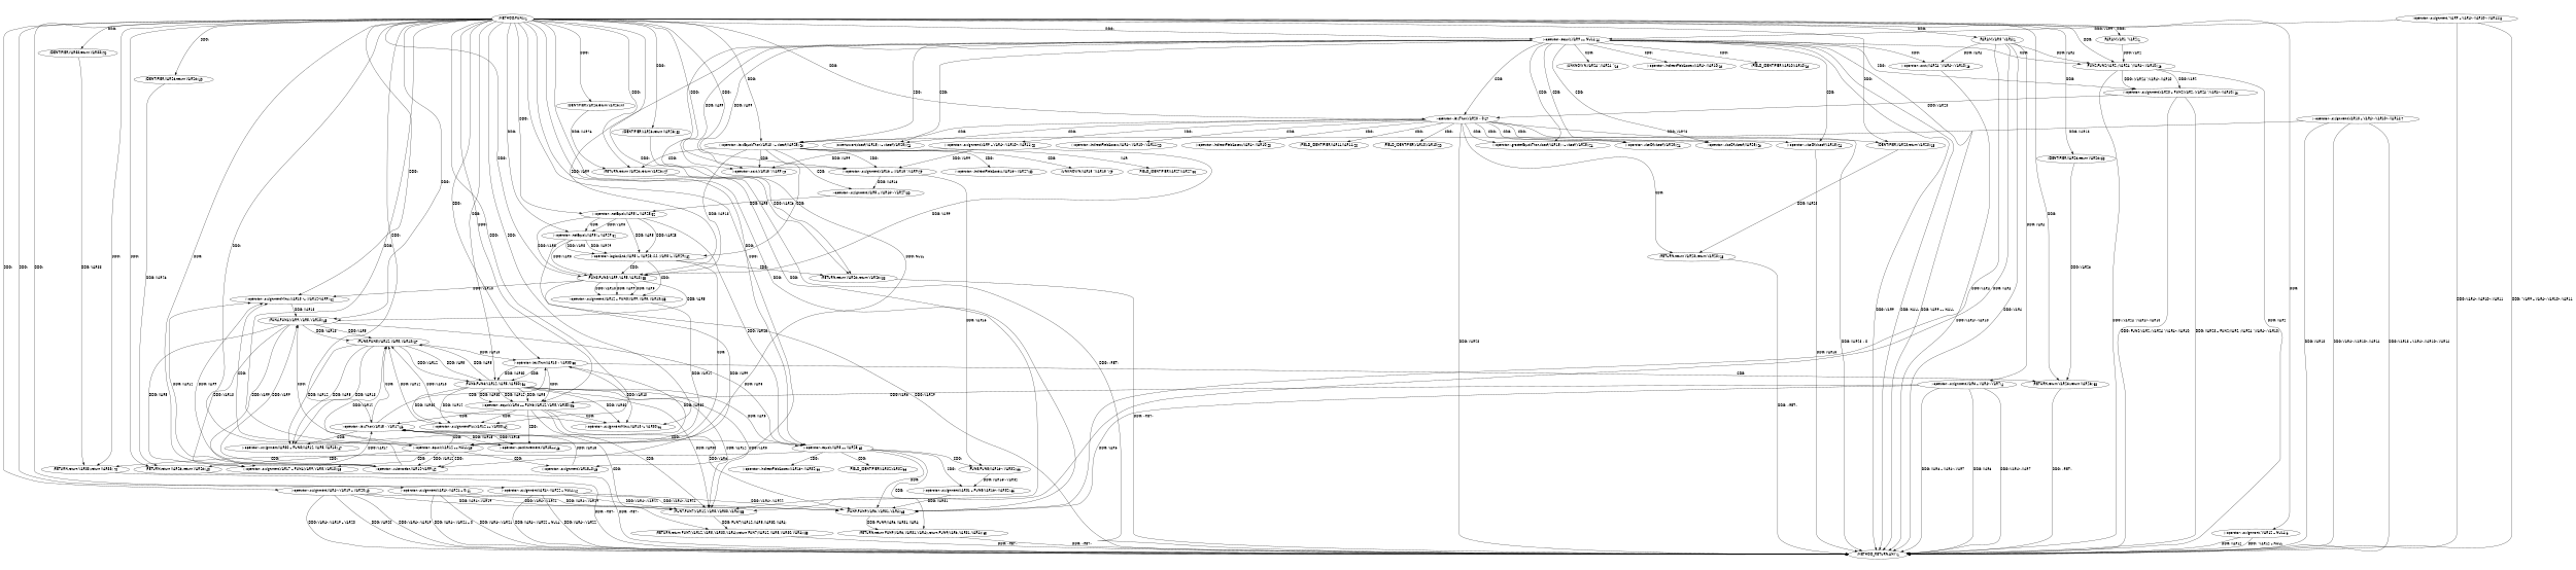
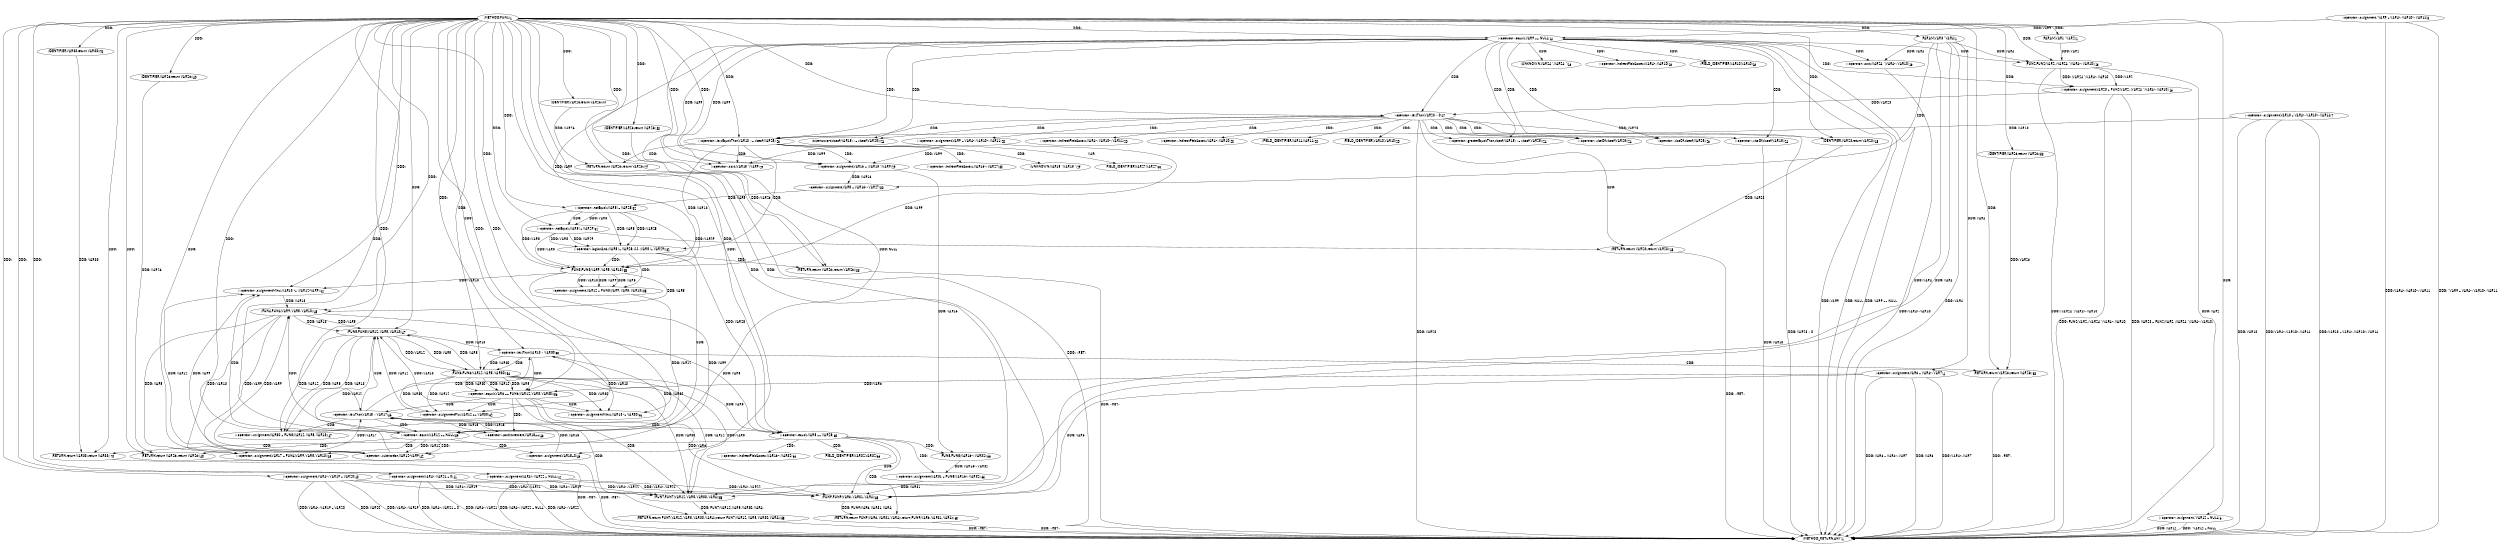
  digraph {
    fontname=Lato
    node [fontname=Lato]
    edge [fontname=Lato]
    n1 [label=<(METHOD,FUN1)<SUB>1</SUB>>]
    n2 [label=<(PARAM,VAR1 *VAR2)<SUB>1</SUB>>]
    n3 [label=<(PARAM,VAR3 *VAR4)<SUB>1</SUB>>]
    n4 [label=<(&lt;operator&gt;.assignment,*VAR12 = NULL)<SUB>6</SUB>>]
    n5 [label=<(&lt;operator&gt;.assignment,VAR4-&gt;VAR19 = VAR20)<SUB>10</SUB>>]
    n6 [label=<(&lt;operator&gt;.assignment,VAR4-&gt;VAR21 = 0)<SUB>11</SUB>>]
    n7 [label=<(&lt;operator&gt;.assignment,VAR4-&gt;VAR22 = NULL)<SUB>12</SUB>>]
    n8 [label=<(&lt;operator&gt;.assignment,VAR16 = (VAR15 *)VAR9)<SUB>29</SUB>>]
    n9 [label=<(&lt;operator&gt;.assignmentMinus,VAR13 -= (VAR12-VAR9))<SUB>42</SUB>>]
    n10 [label=<(RETURN,return VAR33;,return VAR33;)<SUB>70</SUB>>]
    n11 [label=<(&lt;operator&gt;.equals,VAR9 == NULL)<SUB>14</SUB>>]
    n12 [label=<(&lt;operator&gt;.lessEqualsThan,VAR13 &lt;= sizeof(VAR25))<SUB>26</SUB>>]
    n13 [label=<(&lt;operator&gt;.equals,VAR12 == NULL)<SUB>39</SUB>>]
    n14 [label=<(&lt;operator&gt;.lessThan,VAR18 &lt; VAR17)<SUB>46</SUB>>]
    n15 [label=<(&lt;operator&gt;.postIncrement,VAR18++)<SUB>46</SUB>>]
    n16 [label=<(&lt;operator&gt;.equals,VAR5 == VAR28)<SUB>65</SUB>>]
    n17 [label=<(IDENTIFIER,VAR33,return VAR33;)<SUB>70</SUB>>]
    n18 [label=<(RETURN,return VAR26;,return VAR26;)<SUB>27</SUB>>]
    n19 [label=<(&lt;operator&gt;.cast,(VAR15 *)VAR9)<SUB>29</SUB>>]
    n20 [label=<(RETURN,return VAR26;,return VAR26;)<SUB>33</SUB>>]
    n21 [label=<(FUN3,FUN3(VAR9, VAR5, VAR13))<SUB>38</SUB>>]
    n22 [label=<(RETURN,return VAR26;,return VAR26;)<SUB>40</SUB>>]
    n23 [label=<(&lt;operator&gt;.subtraction,VAR12-VAR9)<SUB>42</SUB>>]
    n24 [label=<(FUN4,FUN4(VAR9, VAR5, VAR13))<SUB>45</SUB>>]
    n25 [label=<(&lt;operator&gt;.assignment,VAR18=0)<SUB>46</SUB>>]
    n26 [label=<(&lt;operator&gt;.assignmentMinus,VAR13 -= VAR30)<SUB>61</SUB>>]
    n27 [label=<(&lt;operator&gt;.assignmentPlus,VAR12 += VAR30)<SUB>62</SUB>>]
    n28 [label=<(&lt;operator&gt;.lessThan,VAR23 &lt; 0)<SUB>17</SUB>>]
    n29 [label=<(IDENTIFIER,VAR26,return VAR26;)<SUB>27</SUB>>]
    n30 [label=<(&lt;operator&gt;.notEquals,VAR5 != VAR28)<SUB>32</SUB>>]
    n31 [label=<(&lt;operator&gt;.notEquals,VAR5 != VAR29)<SUB>32</SUB>>]
    n32 [label=<(IDENTIFIER,VAR26,return VAR26;)<SUB>33</SUB>>]
    n33 [label=<(IDENTIFIER,VAR26,return VAR26;)<SUB>40</SUB>>]
    n34 [label=<(&lt;operator&gt;.lessThan,VAR13 &lt; VAR30)<SUB>50</SUB>>]
    n35 [label=<(&lt;operator&gt;.equals,VAR6 == FUN6(VAR12, VAR5, VAR30))<SUB>56</SUB>>]
    n36 [label=<(FUN9,FUN9(VAR6, VAR31, VAR4))<SUB>68</SUB>>]
    n37 [label=<(FUN2,FUN2(VAR2, (VAR24 *)VAR4-&gt;VAR10))<SUB>16</SUB>>]
-   n38 [label=<(FUN5,FUN5(VAR12, VAR5, VAR13))<SUB>37</SUB>>]
+   n38 [label=<(FUN5,FUN5(VAR12, VAR5, VAR13))<SUB>47</SUB>>]
    n39 [label=<(RETURN,return VAR26;,return VAR26;)<SUB>53</SUB>>]
    n40 [label=<(IDENTIFIER,VAR23,return VAR23;)<SUB>18</SUB>>]
    n41 [label=<(IDENTIFIER,VAR26,return VAR26;)<SUB>53</SUB>>]
    n42 [label=<(FUN6,FUN6(VAR12, VAR5, VAR30))<SUB>56</SUB>>]
    n43 [label=<(FUN7,FUN7(VAR12, VAR5, VAR30, VAR4))<SUB>58</SUB>>]
    n44 [label=<(METHOD_RETURN,ANY)<SUB>1</SUB>>]
    n45 [label=<(&lt;operator&gt;.assignment,VAR6 = VAR4-&gt;VAR7)<SUB>4</SUB>>]
    n46 [label=<(&lt;operator&gt;.cast,(VAR24 *)VAR4-&gt;VAR10)<SUB>16</SUB>>]
    n47 [label=<(&lt;operator&gt;.assignment,VAR5 = VAR16-&gt;VAR27)<SUB>30</SUB>>]
    n48 [label=<(FUN8,FUN8(VAR16-&gt;VAR32))<SUB>66</SUB>>]
    n49 [label=<(assert,assert(sizeof(VAR15) &gt;= sizeof(VAR25)))<SUB>24</SUB>>]
    n50 [label=<(&lt;operator&gt;.assignment,VAR23 = FUN2(VAR2, (VAR24 *)VAR4-&gt;VAR10))<SUB>16</SUB>>]
    n51 [label=<(&lt;operator&gt;.sizeOf,sizeof(VAR15))<SUB>24</SUB>>]
    n52 [label=<(&lt;operator&gt;.greaterEqualsThan,sizeof(VAR15) &gt;= sizeof(VAR25))<SUB>24</SUB>>]
    n53 [label=<(&lt;operator&gt;.sizeOf,sizeof(VAR25))<SUB>24</SUB>>]
    n54 [label=<(&lt;operator&gt;.sizeOf,sizeof(VAR25))<SUB>26</SUB>>]
    n55 [label=<(UNKNOWN,VAR24 *,VAR24 *)<SUB>16</SUB>>]
    n56 [label=<(&lt;operator&gt;.indirectFieldAccess,VAR4-&gt;VAR10)<SUB>16</SUB>>]
    n57 [label=<(FIELD_IDENTIFIER,VAR10,VAR10)<SUB>16</SUB>>]
    n58 [label=<(&lt;operator&gt;.logicalAnd,(VAR5 != VAR28) &amp;&amp; (VAR5 != VAR29))<SUB>32</SUB>>]
    n59 [label=<(&lt;operator&gt;.indirectFieldAccess,VAR16-&gt;VAR27)<SUB>30</SUB>>]
    n60 [label=<(UNKNOWN,VAR15 *,VAR15 *)<SUB>29</SUB>>]
    n61 [label=<(FIELD_IDENTIFIER,VAR27,VAR27)<SUB>30</SUB>>]
    n62 [label=<(&lt;operator&gt;.assignment,VAR17 = FUN4(VAR9, VAR5, VAR13))<SUB>45</SUB>>]
    n63 [label=<(&lt;operator&gt;.assignment,VAR30 = FUN5(VAR12, VAR5, VAR13))<SUB>47</SUB>>]
    n64 [label=<(&lt;operator&gt;.assignment,VAR31 = FUN8(VAR16-&gt;VAR32))<SUB>66</SUB>>]
    n65 [label=<(RETURN,return FUN9(VAR6, VAR31, VAR4);,return FUN9(VAR6, VAR31, VAR4);)<SUB>68</SUB>>]
    n66 [label=<(&lt;operator&gt;.indirectFieldAccess,VAR16-&gt;VAR32)<SUB>66</SUB>>]
    n67 [label=<(FIELD_IDENTIFIER,VAR32,VAR32)<SUB>66</SUB>>]
    n68 [label=<(&lt;operator&gt;.assignment,VAR12 = FUN3(VAR9, VAR5, VAR13))<SUB>38</SUB>>]
    n69 [label=<(&lt;operator&gt;.assignment,VAR9 = VAR4-&gt;VAR10-&gt;VAR11)<SUB>20</SUB>>]
    n70 [label=<(RETURN,return VAR23;,return VAR23;)<SUB>18</SUB>>]
    n71 [label=<(&lt;operator&gt;.indirectFieldAccess,VAR4-&gt;VAR10-&gt;VAR11)<SUB>20</SUB>>]
    n72 [label=<(&lt;operator&gt;.indirectFieldAccess,VAR4-&gt;VAR10)<SUB>20</SUB>>]
    n73 [label=<(FIELD_IDENTIFIER,VAR11,VAR11)<SUB>20</SUB>>]
    n74 [label=<(FIELD_IDENTIFIER,VAR10,VAR10)<SUB>20</SUB>>]
    n75 [label=<(RETURN,return FUN7(VAR12, VAR5, VAR30, VAR4);,return FUN7(VAR12, VAR5, VAR30, VAR4);)<SUB>58</SUB>>]
    n76 [label=<(&lt;operator&gt;.assignment,*VAR9 = VAR4-&gt;VAR10-&gt;VAR11)<SUB>5</SUB>>]
    n77 [label=<(&lt;operator&gt;.assignment,VAR13 = VAR4-&gt;VAR10-&gt;VAR14)<SUB>7</SUB>>]
    n1 -> n2 [label="DDG: "]
    n1 -> n3 [label="DDG: "]
    n1 -> n4 [label="DDG: "]
    n1 -> n5 [label="DDG: "]
    n1 -> n6 [label="DDG: "]
    n1 -> n7 [label="DDG: "]
    n1 -> n8 [label="DDG: "]
    n1 -> n9 [label="DDG: "]
    n1 -> n10 [label="DDG: "]
    n1 -> n11 [label="DDG: "]
    n1 -> n12 [label="DDG: "]
    n1 -> n13 [label="DDG: "]
    n1 -> n14 [label="DDG: "]
    n1 -> n15 [label="DDG: "]
    n1 -> n16 [label="DDG: "]
    n1 -> n17 [label="DDG: "]
    n1 -> n18 [label="DDG: "]
    n1 -> n19 [label="DDG: "]
    n1 -> n20 [label="DDG: "]
    n1 -> n21 [label="DDG: "]
    n1 -> n22 [label="DDG: "]
    n1 -> n23 [label="DDG: "]
    n1 -> n24 [label="DDG: "]
    n1 -> n25 [label="DDG: "]
    n1 -> n26 [label="DDG: "]
    n1 -> n27 [label="DDG: "]
    n1 -> n28 [label="DDG: "]
    n1 -> n29 [label="DDG: "]
    n1 -> n30 [label="DDG: "]
    n1 -> n31 [label="DDG: "]
    n1 -> n32 [label="DDG: "]
    n1 -> n33 [label="DDG: "]
    n1 -> n34 [label="DDG: "]
    n1 -> n35 [label="DDG: "]
    n1 -> n36 [label="DDG: "]
    n1 -> n37 [label="DDG: "]
+   n1 -> n38 [label="DDG: "]
    n1 -> n39 [label="DDG: "]
    n1 -> n40 [label="DDG: "]
    n1 -> n41 [label="DDG: "]
    n1 -> n42 [label="DDG: "]
    n1 -> n43 [label="DDG: "]
    n2 -> n37 [label="DDG: VAR2"]
    n3 -> n36 [label="DDG: VAR4"]
    n3 -> n37 [label="DDG: VAR4"]
    n3 -> n43 [label="DDG: VAR4"]
    n3 -> n44 [label="DDG: VAR4"]
    n3 -> n45 [label="DDG: VAR4"]
    n3 -> n46 [label="DDG: VAR4"]
    n4 -> n44 [label="DDG: VAR12"]
    n4 -> n44 [label="DDG: *VAR12 = NULL"]
    n5 -> n36 [label="DDG: VAR4-&gt;VAR19"]
    n5 -> n43 [label="DDG: VAR4-&gt;VAR19"]
    n5 -> n44 [label="DDG: VAR4-&gt;VAR19"]
    n5 -> n44 [label="DDG: VAR4-&gt;VAR19 = VAR20"]
    n5 -> n44 [label="DDG: VAR20"]
    n6 -> n36 [label="DDG: VAR4-&gt;VAR21"]
    n6 -> n43 [label="DDG: VAR4-&gt;VAR21"]
    n6 -> n44 [label="DDG: VAR4-&gt;VAR21"]
    n6 -> n44 [label="DDG: VAR4-&gt;VAR21 = 0"]
    n7 -> n36 [label="DDG: VAR4-&gt;VAR22"]
    n7 -> n43 [label="DDG: VAR4-&gt;VAR22"]
    n7 -> n44 [label="DDG: VAR4-&gt;VAR22"]
    n7 -> n44 [label="DDG: VAR4-&gt;VAR22 = NULL"]
    n8 -> n47 [label="DDG: VAR16"]
    n8 -> n48 [label="DDG: VAR16"]
    n9 -> n24 [label="DDG: VAR13"]
    n10 -> n44 [label="DDG: &lt;RET&gt;"]
    n11 -> n8 [label="DDG: VAR9"]
    n11 -> n12 [label="CDG: "]
    n11 -> n13 [label="DDG: NULL"]
    n11 -> n19 [label="DDG: VAR9"]
    n11 -> n21 [label="DDG: VAR9"]
    n11 -> n28 [label="CDG: "]
    n11 -> n37 [label="CDG: "]
    n11 -> n44 [label="DDG: VAR9"]
    n11 -> n44 [label="DDG: NULL"]
    n11 -> n44 [label="DDG: VAR9 == NULL"]
    n11 -> n46 [label="CDG: "]
    n11 -> n49 [label="CDG: "]
    n11 -> n50 [label="CDG: "]
    n11 -> n51 [label="CDG: "]
    n11 -> n52 [label="CDG: "]
    n11 -> n53 [label="CDG: "]
    n11 -> n54 [label="CDG: "]
    n11 -> n55 [label="CDG: "]
    n11 -> n56 [label="CDG: "]
    n11 -> n57 [label="CDG: "]
    n12 -> n8 [label="CDG: "]
    n12 -> n18 [label="CDG: "]
    n12 -> n19 [label="CDG: "]
    n12 -> n21 [label="DDG: VAR13"]
-   n12 -> n47 [label="CDG: "]
+   n3 -> n47 [label="CDG: "]
    n12 -> n58 [label="CDG: "]
    n12 -> n59 [label="CDG: "]
    n12 -> n60 [label="CDG: "]
    n12 -> n61 [label="VAR: "]
    n13 -> n9 [label="CDG: "]
-   n13 -> n14 [label="CDG: "]
+   n14 -> n13 [label="CDG: "]
    n13 -> n22 [label="CDG: "]
    n13 -> n23 [label="DDG: VAR12"]
    n13 -> n23 [label="CDG: "]
    n13 -> n24 [label="CDG: "]
    n13 -> n25 [label="CDG: "]
    n13 -> n62 [label="CDG: "]
    n14 -> n15 [label="DDG: VAR18"]
    n14 -> n16 [label="CDG: "]
    n14 -> n34 [label="CDG: "]
    n14 -> n38 [label="CDG: "]
    n14 -> n63 [label="CDG: "]
    n15 -> n14 [label="DDG: VAR18"]
    n16 -> n10 [label="CDG: "]
    n16 -> n36 [label="DDG: "]
    n16 -> n48 [label="CDG: "]
    n16 -> n64 [label="CDG: "]
    n16 -> n65 [label="CDG: "]
    n16 -> n66 [label="CDG: "]
    n16 -> n67 [label="CDG: "]
    n17 -> n10 [label="DDG: VAR33"]
    n18 -> n44 [label="DDG: &lt;RET&gt;"]
    n20 -> n44 [label="DDG: &lt;RET&gt;"]
    n21 -> n9 [label="DDG: VAR13"]
    n21 -> n23 [label="DDG: VAR9"]
    n21 -> n24 [label="DDG: VAR5"]
    n21 -> n68 [label="DDG: VAR9"]
    n21 -> n68 [label="DDG: VAR5"]
    n21 -> n68 [label="DDG: VAR13"]
    n22 -> n44 [label="DDG: &lt;RET&gt;"]
    n23 -> n9 [label="DDG: VAR12"]
    n23 -> n9 [label="DDG: VAR9"]
    n23 -> n24 [label="DDG: VAR9"]
    n23 -> n38 [label="DDG: VAR12"]
    n24 -> n16 [label="DDG: VAR5"]
    n24 -> n38 [label="DDG: VAR5"]
    n24 -> n38 [label="DDG: VAR13"]
    n24 -> n62 [label="DDG: VAR9"]
    n24 -> n62 [label="DDG: VAR5"]
    n24 -> n62 [label="DDG: VAR13"]
    n25 -> n14 [label="DDG: VAR18"]
    n26 -> n38 [label="DDG: VAR13"]
    n27 -> n38 [label="DDG: VAR12"]
    n28 -> n12 [label="CDG: "]
    n28 -> n40 [label="DDG: VAR23"]
    n28 -> n44 [label="DDG: VAR23"]
    n28 -> n44 [label="DDG: VAR23 &lt; 0"]
    n28 -> n49 [label="CDG: "]
    n28 -> n51 [label="CDG: "]
    n28 -> n52 [label="CDG: "]
    n28 -> n53 [label="CDG: "]
    n28 -> n54 [label="CDG: "]
    n28 -> n69 [label="CDG: "]
    n28 -> n70 [label="CDG: "]
    n28 -> n71 [label="CDG: "]
    n28 -> n72 [label="CDG: "]
    n28 -> n73 [label="CDG: "]
    n28 -> n74 [label="CDG: "]
    n29 -> n18 [label="DDG: VAR26"]
    n30 -> n16 [label="DDG: VAR28"]
    n30 -> n21 [label="DDG: VAR5"]
    n30 -> n31 [label="DDG: VAR5"]
    n30 -> n31 [label="CDG: "]
    n30 -> n58 [label="DDG: VAR5"]
    n30 -> n58 [label="DDG: VAR28"]
    n31 -> n21 [label="DDG: VAR5"]
-   n31 -> n44 [label="DDG: VAR29"]
+   n31 -> n70 [label="DDG: VAR29"]
    n31 -> n58 [label="DDG: VAR5"]
    n31 -> n58 [label="DDG: VAR29"]
    n32 -> n20 [label="DDG: VAR26"]
    n33 -> n22 [label="DDG: VAR26"]
    n34 -> n26 [label="DDG: VAR13"]
    n34 -> n35 [label="CDG: "]
    n34 -> n39 [label="CDG: "]
    n34 -> n42 [label="DDG: VAR30"]
    n34 -> n42 [label="CDG: "]
    n35 -> n14 [label="CDG: "]
    n35 -> n15 [label="CDG: "]
    n35 -> n26 [label="CDG: "]
    n35 -> n27 [label="CDG: "]
    n35 -> n36 [label="DDG: VAR6"]
    n35 -> n43 [label="CDG: "]
    n35 -> n75 [label="CDG: "]
    n36 -> n65 [label="DDG: FUN9(VAR6, VAR31, VAR4)"]
    n37 -> n44 [label="DDG: VAR2"]
    n37 -> n44 [label="DDG: (VAR24 *)VAR4-&gt;VAR10"]
    n37 -> n50 [label="DDG: VAR2"]
    n37 -> n50 [label="DDG: (VAR24 *)VAR4-&gt;VAR10"]
    n38 -> n34 [label="DDG: VAR13"]
    n38 -> n42 [label="DDG: VAR12"]
    n38 -> n42 [label="DDG: VAR5"]
    n38 -> n63 [label="DDG: VAR12"]
    n38 -> n63 [label="DDG: VAR5"]
    n38 -> n63 [label="DDG: VAR13"]
    n39 -> n44 [label="DDG: &lt;RET&gt;"]
    n40 -> n70 [label="DDG: VAR23"]
    n41 -> n39 [label="DDG: VAR26"]
    n42 -> n16 [label="DDG: VAR5"]
    n42 -> n26 [label="DDG: VAR30"]
    n42 -> n27 [label="DDG: VAR30"]
    n42 -> n27 [label="DDG: VAR12"]
    n42 -> n35 [label="DDG: VAR12"]
    n42 -> n35 [label="DDG: VAR5"]
    n42 -> n35 [label="DDG: VAR30"]
    n42 -> n38 [label="DDG: VAR5"]
    n42 -> n43 [label="DDG: VAR12"]
    n42 -> n43 [label="DDG: VAR5"]
    n42 -> n43 [label="DDG: VAR30"]
    n43 -> n75 [label="DDG: FUN7(VAR12, VAR5, VAR30, VAR4)"]
    n45 -> n35 [label="DDG: VAR6"]
    n45 -> n36 [label="DDG: VAR6"]
    n45 -> n44 [label="DDG: VAR6"]
    n45 -> n44 [label="DDG: VAR4-&gt;VAR7"]
    n45 -> n44 [label="DDG: VAR6 = VAR4-&gt;VAR7"]
    n46 -> n44 [label="DDG: VAR4-&gt;VAR10"]
    n47 -> n30 [label="DDG: VAR5"]
    n48 -> n64 [label="DDG: VAR16-&gt;VAR32"]
    n50 -> n28 [label="DDG: VAR23"]
    n50 -> n44 [label="DDG: FUN2(VAR2, (VAR24 *)VAR4-&gt;VAR10)"]
    n50 -> n44 [label="DDG: VAR23 = FUN2(VAR2, (VAR24 *)VAR4-&gt;VAR10)"]
    n51 -> n44 [label="DDG: VAR15"]
    n58 -> n13 [label="CDG: "]
    n58 -> n20 [label="CDG: "]
    n58 -> n21 [label="CDG: "]
    n58 -> n68 [label="CDG: "]
    n62 -> n14 [label="DDG: VAR17"]
    n63 -> n34 [label="DDG: VAR30"]
    n64 -> n36 [label="DDG: VAR31"]
    n65 -> n44 [label="DDG: &lt;RET&gt;"]
    n68 -> n13 [label="DDG: VAR12"]
    n69 -> n8 [label="DDG: VAR9"]
    n69 -> n19 [label="DDG: VAR9"]
    n69 -> n21 [label="DDG: VAR9"]
    n70 -> n44 [label="DDG: &lt;RET&gt;"]
    n75 -> n44 [label="DDG: &lt;RET&gt;"]
    n76 -> n11 [label="DDG: VAR9"]
    n76 -> n44 [label="DDG: VAR4-&gt;VAR10-&gt;VAR11"]
    n76 -> n44 [label="DDG: *VAR9 = VAR4-&gt;VAR10-&gt;VAR11"]
    n77 -> n12 [label="DDG: VAR13"]
    n77 -> n44 [label="DDG: VAR13"]
    n77 -> n44 [label="DDG: VAR4-&gt;VAR10-&gt;VAR14"]
    n77 -> n44 [label="DDG: VAR13 = VAR4-&gt;VAR10-&gt;VAR14"]
  }
